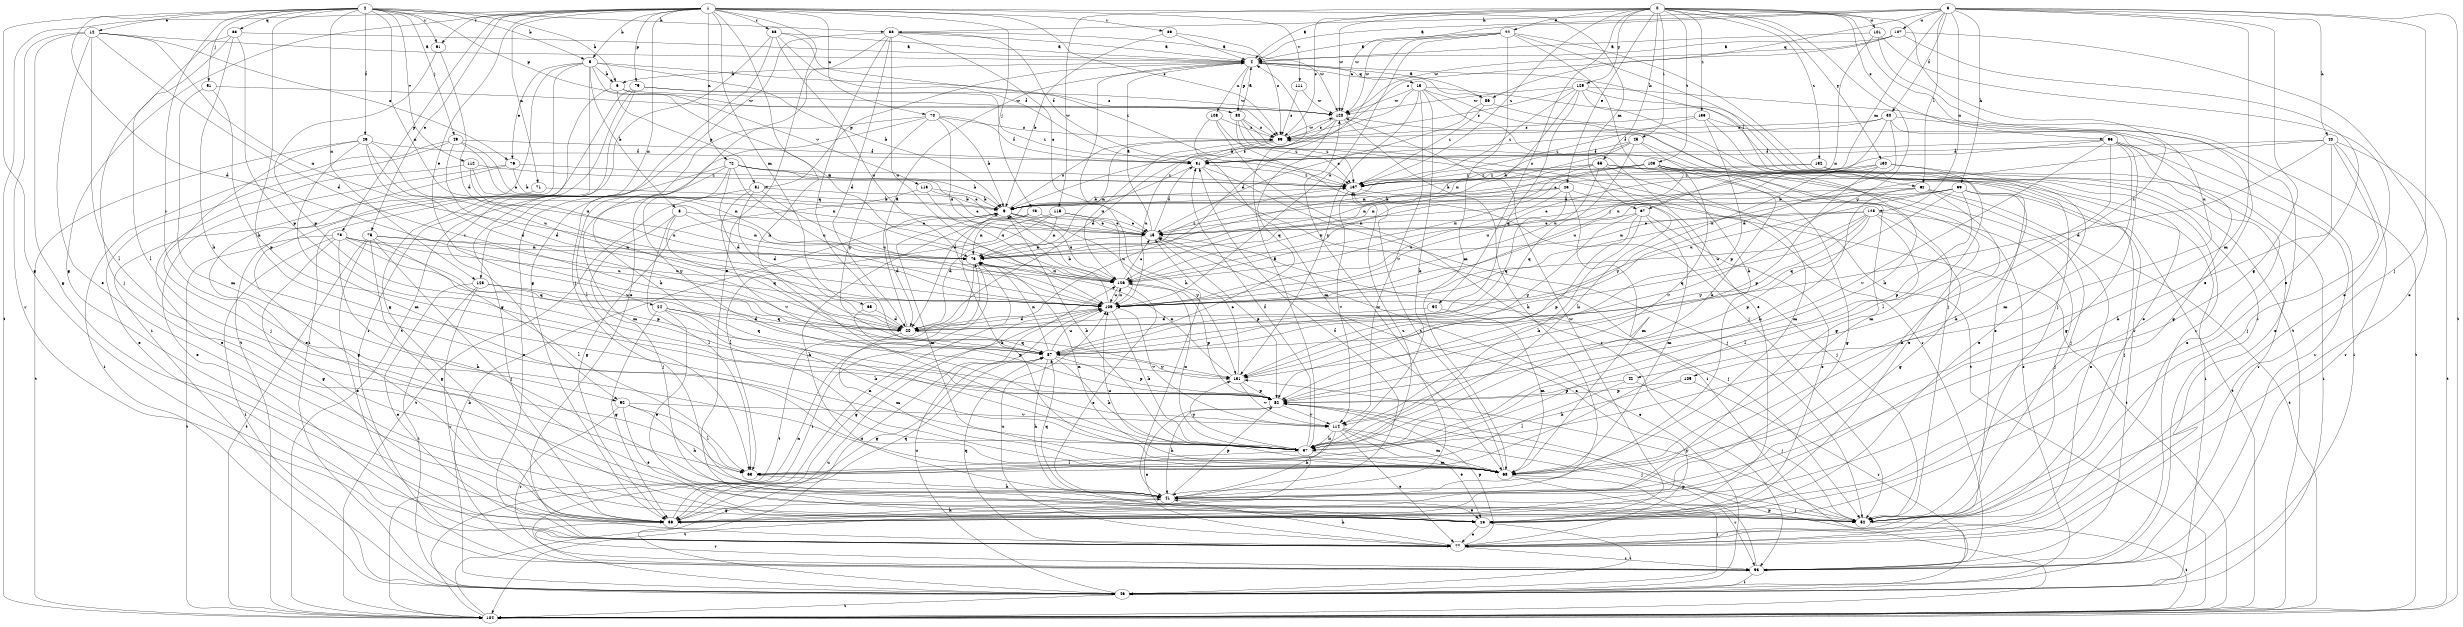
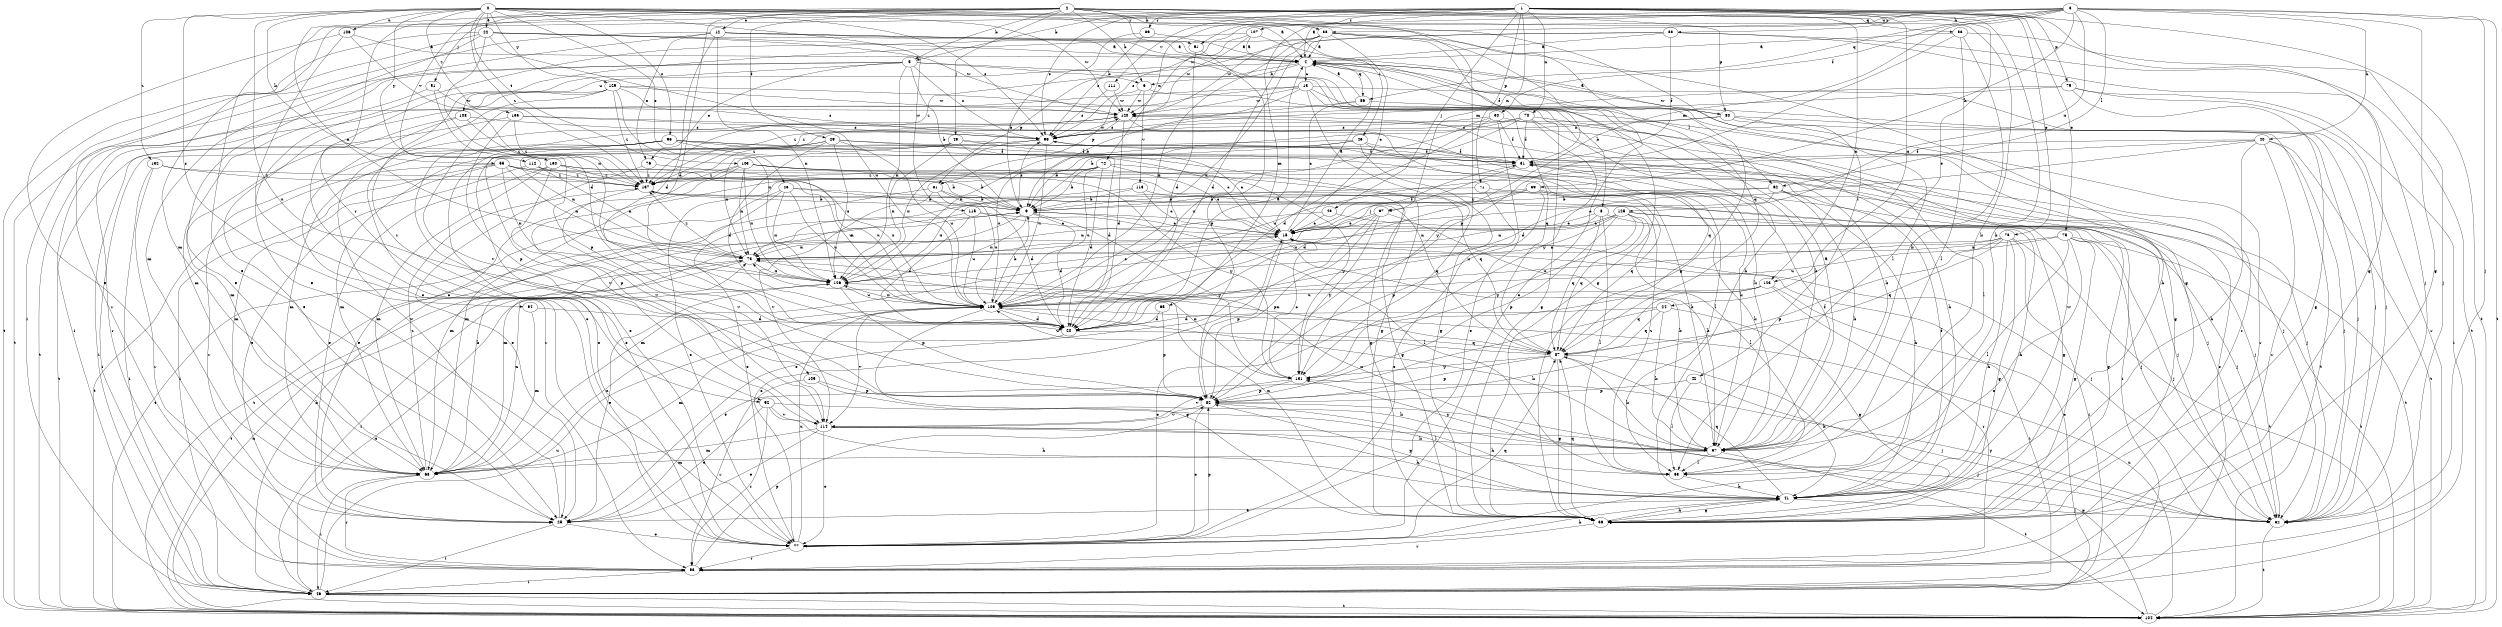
  strict digraph {
    0
    4
    22
    23
    42
    45
    55
    94
    95
    99
    103
    105
-   106 [label=101]
+   106
    115
    120
    129
    130
    131
    132
    135
    137
    6
    80
    62
    86
    13
    41
    81
    108
    104
    20
    68
    46
    109
    9
    126
    87
    52
    63
    82
    36
    57
    73
    31
    15
    93
    114
    77
    25
    1
    5
    24
    48
    65
    67
    70
    71
    72
    75
    78
    79
    88
    89
    91
    111
    123
    92
    8
    76
    2
    12
    29
    38
    49
    51
    83
    112
    113
    3
    30
    39
    40
    107
    125
    0 -> 4 [label=a]
    0 -> 22 [label=e]
    0 -> 23 [label=e]
    0 -> 42 [label=i]
    0 -> 45 [label=i]
    0 -> 55 [label=k]
    0 -> 94 [label=s]
    0 -> 95 [label=s]
    0 -> 99 [label=s]
    0 -> 103 [label=t]
    0 -> 105 [label=u]
    0 -> 106 [label=u]
    0 -> 115 [label=w]
    0 -> 120 [label=w]
    0 -> 129 [label=y]
    0 -> 130 [label=y]
    0 -> 131 [label=y]
    0 -> 132 [label=z]
    0 -> 135 [label=z]
    0 -> 137 [label=z]
    4 -> 6 [label=b]
    4 -> 80 [label=p]
    4 -> 62 [label=l]
    4 -> 86 [label=q]
    4 -> 13 [label=c]
    4 -> 41 [label=h]
    4 -> 81 [label=p]
    4 -> 108 [label=u]
    22 -> 4 [label=a]
    22 -> 120 [label=w]
    22 -> 41 [label=h]
    22 -> 104 [label=t]
    22 -> 20 [label=d]
    22 -> 68 [label=m]
    22 -> 46 [label=i]
    22 -> 109 [label=u]
    23 -> 104 [label=t]
    23 -> 68 [label=m]
    23 -> 109 [label=u]
    23 -> 9 [label=b]
    23 -> 126 [label=x]
    23 -> 87 [label=q]
    42 -> 52 [label=j]
    42 -> 63 [label=l]
    42 -> 82 [label=p]
    45 -> 109 [label=u]
    45 -> 9 [label=b]
    45 -> 36 [label=g]
    45 -> 57 [label=k]
    45 -> 73 [label=n]
    45 -> 31 [label=f]
    55 -> 137 [label=z]
    55 -> 104 [label=t]
    55 -> 68 [label=m]
    55 -> 46 [label=i]
    55 -> 109 [label=u]
    55 -> 126 [label=x]
    55 -> 57 [label=k]
    55 -> 73 [label=n]
    94 -> 20 [label=d]
    94 -> 68 [label=m]
    95 -> 68 [label=m]
    95 -> 63 [label=l]
    95 -> 36 [label=g]
    95 -> 31 [label=f]
    95 -> 15 [label=c]
    95 -> 93 [label=r]
    95 -> 114 [label=v]
    95 -> 77 [label=o]
    99 -> 120 [label=w]
    99 -> 109 [label=u]
    99 -> 126 [label=x]
    99 -> 73 [label=n]
    99 -> 31 [label=f]
    103 -> 137 [label=z]
    103 -> 126 [label=x]
    103 -> 87 [label=q]
    103 -> 52 [label=j]
    103 -> 36 [label=g]
    103 -> 73 [label=n]
    103 -> 114 [label=v]
    103 -> 25 [label=e]
    105 -> 82 [label=p]
    105 -> 57 [label=k]
    105 -> 93 [label=r]
    106 -> 4 [label=a]
    106 -> 126 [label=x]
    106 -> 77 [label=o]
    106 -> 25 [label=e]
    115 -> 20 [label=d]
    115 -> 109 [label=u]
    115 -> 63 [label=l]
    115 -> 73 [label=n]
    115 -> 15 [label=c]
    120 -> 99 [label=s]
    120 -> 41 [label=h]
    120 -> 20 [label=d]
    120 -> 87 [label=q]
    120 -> 77 [label=o]
    129 -> 99 [label=s]
    129 -> 120 [label=w]
    129 -> 137 [label=z]
    129 -> 104 [label=t]
    129 -> 126 [label=x]
    129 -> 87 [label=q]
    129 -> 93 [label=r]
    129 -> 77 [label=o]
    130 -> 131 [label=y]
    130 -> 137 [label=z]
    130 -> 68 [label=m]
    130 -> 109 [label=u]
    130 -> 82 [label=p]
    130 -> 25 [label=e]
    131 -> 82 [label=p]
    131 -> 73 [label=n]
    131 -> 15 [label=c]
    131 -> 114 [label=v]
    132 -> 137 [label=z]
    132 -> 46 [label=i]
    132 -> 9 [label=b]
    132 -> 93 [label=r]
    135 -> 99 [label=s]
    135 -> 137 [label=z]
    135 -> 46 [label=i]
    135 -> 82 [label=p]
    135 -> 57 [label=k]
    137 -> 9 [label=b]
    137 -> 52 [label=j]
    137 -> 114 [label=v]
    6 -> 120 [label=w]
    6 -> 81 [label=p]
    6 -> 36 [label=g]
    6 -> 113 [label=v]
    80 -> 4 [label=a]
    80 -> 99 [label=s]
    80 -> 137 [label=z]
    80 -> 104 [label=t]
    80 -> 52 [label=j]
    80 -> 93 [label=r]
    62 -> 41 [label=h]
    62 -> 104 [label=t]
    62 -> 9 [label=b]
    62 -> 57 [label=k]
    62 -> 15 [label=c]
    62 -> 77 [label=o]
    86 -> 4 [label=a]
    86 -> 137 [label=z]
    86 -> 52 [label=j]
    86 -> 15 [label=c]
    13 -> 120 [label=w]
    13 -> 131 [label=y]
    13 -> 9 [label=b]
    13 -> 52 [label=j]
    13 -> 57 [label=k]
    13 -> 93 [label=r]
    13 -> 114 [label=v]
    13 -> 25 [label=e]
    41 -> 120 [label=w]
    41 -> 87 [label=q]
    41 -> 52 [label=j]
    41 -> 82 [label=p]
    41 -> 36 [label=g]
    41 -> 31 [label=f]
    41 -> 25 [label=e]
    81 -> 104 [label=t]
    81 -> 20 [label=d]
    81 -> 109 [label=u]
    81 -> 9 [label=b]
    81 -> 114 [label=v]
    108 -> 99 [label=s]
    108 -> 137 [label=z]
    108 -> 68 [label=m]
    108 -> 93 [label=r]
    104 -> 109 [label=u]
    104 -> 82 [label=p]
    104 -> 73 [label=n]
    20 -> 4 [label=a]
    20 -> 68 [label=m]
    20 -> 87 [label=q]
    68 -> 137 [label=z]
    68 -> 46 [label=i]
    68 -> 109 [label=u]
    68 -> 9 [label=b]
    68 -> 73 [label=n]
    68 -> 93 [label=r]
    46 -> 99 [label=s]
    46 -> 104 [label=t]
    46 -> 109 [label=u]
    46 -> 9 [label=b]
    46 -> 126 [label=x]
    46 -> 15 [label=c]
    109 -> 20 [label=d]
    109 -> 9 [label=b]
    109 -> 126 [label=x]
    109 -> 36 [label=g]
    109 -> 57 [label=k]
    109 -> 114 [label=v]
    9 -> 99 [label=s]
    9 -> 131 [label=y]
    9 -> 20 [label=d]
    9 -> 68 [label=m]
    9 -> 126 [label=x]
    9 -> 15 [label=c]
    126 -> 109 [label=u]
    126 -> 82 [label=p]
    126 -> 15 [label=c]
    126 -> 25 [label=e]
    87 -> 131 [label=y]
    87 -> 41 [label=h]
    87 -> 109 [label=u]
    87 -> 82 [label=p]
    87 -> 36 [label=g]
    87 -> 57 [label=k]
    87 -> 73 [label=n]
    52 -> 131 [label=y]
    52 -> 104 [label=t]
    63 -> 137 [label=z]
    63 -> 41 [label=h]
    82 -> 41 [label=h]
    82 -> 114 [label=v]
    82 -> 77 [label=o]
    36 -> 41 [label=h]
    36 -> 87 [label=q]
    36 -> 73 [label=n]
    36 -> 93 [label=r]
    57 -> 4 [label=a]
    57 -> 131 [label=y]
    57 -> 104 [label=t]
    57 -> 68 [label=m]
    57 -> 9 [label=b]
    57 -> 126 [label=x]
    57 -> 63 [label=l]
    57 -> 31 [label=f]
    73 -> 137 [label=z]
    73 -> 104 [label=t]
    73 -> 46 [label=i]
    73 -> 126 [label=x]
    31 -> 137 [label=z]
    31 -> 20 [label=d]
    31 -> 46 [label=i]
    31 -> 52 [label=j]
    15 -> 4 [label=a]
    15 -> 52 [label=j]
    15 -> 82 [label=p]
    15 -> 73 [label=n]
    15 -> 31 [label=f]
    93 -> 46 [label=i]
    93 -> 82 [label=p]
    114 -> 41 [label=h]
    114 -> 68 [label=m]
    114 -> 52 [label=j]
    114 -> 57 [label=k]
    114 -> 77 [label=o]
    114 -> 25 [label=e]
    77 -> 41 [label=h]
    77 -> 109 [label=u]
    77 -> 87 [label=q]
    77 -> 82 [label=p]
    77 -> 15 [label=c]
    77 -> 93 [label=r]
    25 -> 120 [label=w]
    25 -> 46 [label=i]
    25 -> 77 [label=o]
    1 -> 99 [label=s]
    1 -> 104 [label=t]
    1 -> 36 [label=g]
    1 -> 57 [label=k]
    1 -> 25 [label=e]
    1 -> 5 [label=b]
    1 -> 24 [label=e]
    1 -> 48 [label=j]
    1 -> 65 [label=m]
    1 -> 67 [label=m]
    1 -> 70 [label=n]
    1 -> 71 [label=n]
    1 -> 72 [label=n]
    1 -> 75 [label=o]
    1 -> 78 [label=p]
    1 -> 79 [label=p]
    1 -> 88 [label=r]
    1 -> 89 [label=r]
    1 -> 91 [label=r]
    1 -> 111 [label=v]
    1 -> 123 [label=x]
    5 -> 99 [label=s]
    5 -> 6 [label=b]
    5 -> 104 [label=t]
    5 -> 46 [label=i]
    5 -> 9 [label=b]
    5 -> 126 [label=x]
    5 -> 92 [label=r]
    5 -> 8 [label=b]
    5 -> 76 [label=o]
    24 -> 20 [label=d]
    24 -> 87 [label=q]
    24 -> 36 [label=g]
    24 -> 57 [label=k]
    24 -> 25 [label=e]
    48 -> 41 [label=h]
    48 -> 73 [label=n]
    48 -> 15 [label=c]
    65 -> 20 [label=d]
    65 -> 82 [label=p]
    67 -> 131 [label=y]
    67 -> 68 [label=m]
    67 -> 82 [label=p]
    67 -> 57 [label=k]
    67 -> 15 [label=c]
    67 -> 25 [label=e]
    70 -> 99 [label=s]
    70 -> 131 [label=y]
    70 -> 9 [label=b]
    70 -> 126 [label=x]
    70 -> 63 [label=l]
    70 -> 57 [label=k]
    70 -> 31 [label=f]
    71 -> 9 [label=b]
    71 -> 36 [label=g]
    72 -> 131 [label=y]
    72 -> 137 [label=z]
    72 -> 20 [label=d]
    72 -> 68 [label=m]
    72 -> 109 [label=u]
    72 -> 9 [label=b]
    72 -> 15 [label=c]
    72 -> 77 [label=o]
    75 -> 104 [label=t]
    75 -> 109 [label=u]
    75 -> 52 [label=j]
    75 -> 63 [label=l]
    75 -> 36 [label=g]
    75 -> 73 [label=n]
    75 -> 77 [label=o]
    78 -> 41 [label=h]
    78 -> 104 [label=t]
    78 -> 46 [label=i]
    78 -> 109 [label=u]
    78 -> 87 [label=q]
    78 -> 82 [label=p]
    78 -> 36 [label=g]
    78 -> 73 [label=n]
    79 -> 120 [label=w]
    79 -> 137 [label=z]
    79 -> 46 [label=i]
    79 -> 36 [label=g]
    79 -> 93 [label=r]
    88 -> 4 [label=a]
    88 -> 137 [label=z]
    88 -> 104 [label=t]
    88 -> 109 [label=u]
    88 -> 52 [label=j]
    88 -> 31 [label=f]
    89 -> 4 [label=a]
    89 -> 99 [label=s]
    89 -> 9 [label=b]
    91 -> 20 [label=d]
    91 -> 82 [label=p]
    111 -> 99 [label=s]
    111 -> 120 [label=w]
    123 -> 46 [label=i]
    123 -> 109 [label=u]
    123 -> 87 [label=q]
    123 -> 93 [label=r]
    123 -> 77 [label=o]
    92 -> 41 [label=h]
    92 -> 63 [label=l]
    92 -> 93 [label=r]
    92 -> 114 [label=v]
    92 -> 25 [label=e]
    8 -> 87 [label=q]
    8 -> 52 [label=j]
    8 -> 63 [label=l]
    8 -> 73 [label=n]
    8 -> 15 [label=c]
    76 -> 137 [label=z]
    76 -> 9 [label=b]
-   76 -> 77 [label=o]
+   71 -> 77 [label=o]
    76 -> 25 [label=e]
    2 -> 6 [label=b]
    2 -> 80 [label=p]
    2 -> 20 [label=d]
    2 -> 36 [label=g]
    2 -> 57 [label=k]
    2 -> 73 [label=n]
    2 -> 5 [label=b]
    2 -> 91 [label=r]
    2 -> 123 [label=x]
    2 -> 92 [label=r]
    2 -> 12 [label=c]
    2 -> 29 [label=f]
    2 -> 38 [label=h]
    2 -> 49 [label=j]
    2 -> 51 [label=j]
    2 -> 83 [label=q]
    2 -> 112 [label=v]
    12 -> 4 [label=a]
    12 -> 20 [label=d]
    12 -> 126 [label=x]
    12 -> 63 [label=l]
    12 -> 36 [label=g]
    12 -> 93 [label=r]
    12 -> 25 [label=e]
    12 -> 76 [label=o]
    29 -> 104 [label=t]
    29 -> 20 [label=d]
    29 -> 68 [label=m]
    29 -> 109 [label=u]
    29 -> 126 [label=x]
    29 -> 52 [label=j]
    29 -> 31 [label=f]
    38 -> 4 [label=a]
    38 -> 120 [label=w]
    38 -> 20 [label=d]
    38 -> 109 [label=u]
    38 -> 87 [label=q]
    38 -> 36 [label=g]
    38 -> 31 [label=f]
    38 -> 15 [label=c]
    38 -> 77 [label=o]
    49 -> 20 [label=d]
    49 -> 46 [label=i]
    49 -> 126 [label=x]
    49 -> 31 [label=f]
    49 -> 15 [label=c]
    49 -> 77 [label=o]
    51 -> 120 [label=w]
    51 -> 68 [label=m]
    51 -> 82 [label=p]
    83 -> 4 [label=a]
    83 -> 52 [label=j]
    83 -> 63 [label=l]
    83 -> 82 [label=p]
    83 -> 57 [label=k]
    112 -> 137 [label=z]
    112 -> 109 [label=u]
    112 -> 73 [label=n]
    112 -> 25 [label=e]
    113 -> 9 [label=b]
    113 -> 126 [label=x]
    113 -> 36 [label=g]
    113 -> 15 [label=c]
    3 -> 4 [label=a]
    3 -> 120 [label=w]
    3 -> 62 [label=l]
    3 -> 86 [label=q]
    3 -> 104 [label=t]
    3 -> 68 [label=m]
    3 -> 52 [label=j]
    3 -> 36 [label=g]
    3 -> 67 [label=m]
    3 -> 38 [label=h]
    3 -> 30 [label=f]
    3 -> 39 [label=h]
    3 -> 40 [label=h]
    3 -> 107 [label=u]
    3 -> 125 [label=x]
    30 -> 99 [label=s]
    30 -> 20 [label=d]
    30 -> 109 [label=u]
    30 -> 36 [label=g]
    30 -> 31 [label=f]
    30 -> 77 [label=o]
    39 -> 109 [label=u]
    39 -> 9 [label=b]
    39 -> 87 [label=q]
    39 -> 52 [label=j]
    39 -> 82 [label=p]
    39 -> 57 [label=k]
    39 -> 15 [label=j]
    40 -> 41 [label=h]
    40 -> 104 [label=t]
    40 -> 20 [label=d]
    40 -> 109 [label=u]
    40 -> 52 [label=j]
    40 -> 31 [label=f]
    40 -> 93 [label=r]
    107 -> 4 [label=a]
    107 -> 99 [label=s]
    107 -> 120 [label=w]
    107 -> 77 [label=o]
    107 -> 25 [label=e]
    125 -> 131 [label=y]
    125 -> 109 [label=u]
    125 -> 87 [label=q]
    125 -> 52 [label=j]
    125 -> 63 [label=l]
    125 -> 82 [label=p]
    125 -> 36 [label=g]
    125 -> 73 [label=n]
    125 -> 15 [label=c]
  }
